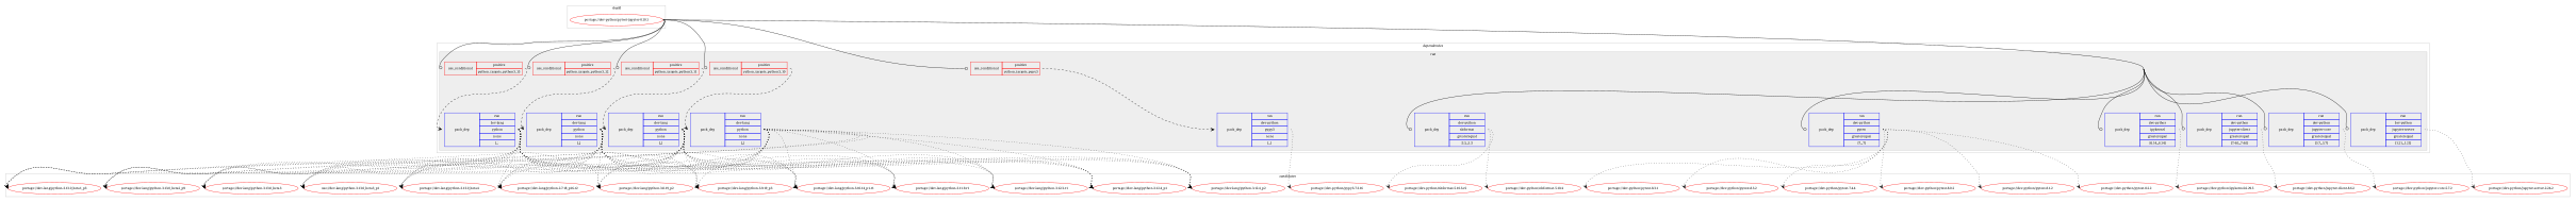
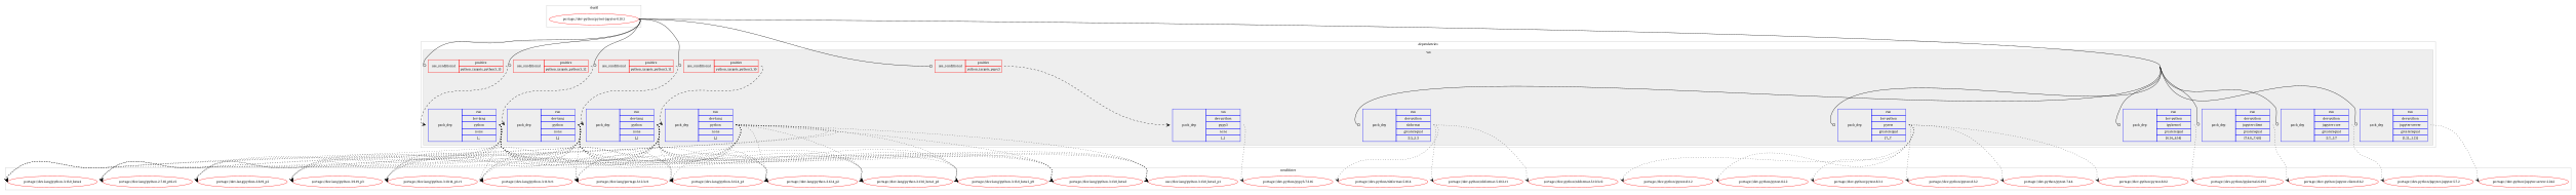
  digraph {
    compound=true
    concentrate=true
    fontname="Noto Serif"
    fontsize=10
    newrank=true
    rankdir=TB
    ranksep=1.5
    node [color=red fontname="Noto Serif" fontsize=10]
    edge [arrowhead=vee fontname="Noto Serif" headport=w style=dotted tailport=e weight=100]
    n1 [label="portage://dev-python/pytest-jupyter-0.10.1" width=4]
    n2 [color=blue label=<<TABLE BORDER="0" CELLBORDER="1" CELLSPACING="0" CELLPADDING="4" WIDTH="220"><TR><TD ROWSPAN="6" CELLPADDING="30">pack_dep</TD></TR><TR><TD WIDTH="110">run</TD></TR><TR><TD>dev-python</TD></TR><TR><TD>pypy3</TD></TR><TR><TD>none</TD></TR><TR><TD>[,,]</TD></TR></TABLE>> shape=none]
    n3 [label=<<TABLE BORDER="0" CELLBORDER="1" CELLSPACING="0" CELLPADDING="4"><TR><TD ROWSPAN="3" CELLPADDING="10">use_conditional</TD></TR><TR><TD>positive</TD></TR><TR><TD>python_targets_pypy3</TD></TR></TABLE>> shape=none]
    n4 [color=blue label=<<TABLE BORDER="0" CELLBORDER="1" CELLSPACING="0" CELLPADDING="4" WIDTH="220"><TR><TD ROWSPAN="6" CELLPADDING="30">pack_dep</TD></TR><TR><TD WIDTH="110">run</TD></TR><TR><TD>dev-lang</TD></TR><TR><TD>python</TD></TR><TR><TD>none</TD></TR><TR><TD>[,,]</TD></TR></TABLE>> shape=none]
    n5 [label=<<TABLE BORDER="0" CELLBORDER="1" CELLSPACING="0" CELLPADDING="4"><TR><TD ROWSPAN="3" CELLPADDING="10">use_conditional</TD></TR><TR><TD>positive</TD></TR><TR><TD>python_targets_python3_10</TD></TR></TABLE>> shape=none]
    n6 [color=blue label=<<TABLE BORDER="0" CELLBORDER="1" CELLSPACING="0" CELLPADDING="4" WIDTH="220"><TR><TD ROWSPAN="6" CELLPADDING="30">pack_dep</TD></TR><TR><TD WIDTH="110">run</TD></TR><TR><TD>dev-lang</TD></TR><TR><TD>python</TD></TR><TR><TD>none</TD></TR><TR><TD>[,,]</TD></TR></TABLE>> shape=none]
    n7 [label=<<TABLE BORDER="0" CELLBORDER="1" CELLSPACING="0" CELLPADDING="4"><TR><TD ROWSPAN="3" CELLPADDING="10">use_conditional</TD></TR><TR><TD>positive</TD></TR><TR><TD>python_targets_python3_11</TD></TR></TABLE>> shape=none]
    n8 [color=blue label=<<TABLE BORDER="0" CELLBORDER="1" CELLSPACING="0" CELLPADDING="4" WIDTH="220"><TR><TD ROWSPAN="6" CELLPADDING="30">pack_dep</TD></TR><TR><TD WIDTH="110">run</TD></TR><TR><TD>dev-lang</TD></TR><TR><TD>python</TD></TR><TR><TD>none</TD></TR><TR><TD>[,,]</TD></TR></TABLE>> shape=none]
    n9 [label=<<TABLE BORDER="0" CELLBORDER="1" CELLSPACING="0" CELLPADDING="4"><TR><TD ROWSPAN="3" CELLPADDING="10">use_conditional</TD></TR><TR><TD>positive</TD></TR><TR><TD>python_targets_python3_12</TD></TR></TABLE>> shape=none]
    n10 [color=blue label=<<TABLE BORDER="0" CELLBORDER="1" CELLSPACING="0" CELLPADDING="4" WIDTH="220"><TR><TD ROWSPAN="6" CELLPADDING="30">pack_dep</TD></TR><TR><TD WIDTH="110">run</TD></TR><TR><TD>dev-lang</TD></TR><TR><TD>python</TD></TR><TR><TD>none</TD></TR><TR><TD>[,,]</TD></TR></TABLE>> shape=none]
    n11 [label=<<TABLE BORDER="0" CELLBORDER="1" CELLSPACING="0" CELLPADDING="4"><TR><TD ROWSPAN="3" CELLPADDING="10">use_conditional</TD></TR><TR><TD>positive</TD></TR><TR><TD>python_targets_python3_13</TD></TR></TABLE>> shape=none]
    n12 [color=blue label=<<TABLE BORDER="0" CELLBORDER="1" CELLSPACING="0" CELLPADDING="4" WIDTH="220"><TR><TD ROWSPAN="6" CELLPADDING="30">pack_dep</TD></TR><TR><TD WIDTH="110">run</TD></TR><TR><TD>dev-python</TD></TR><TR><TD>ipykernel</TD></TR><TR><TD>greaterequal</TD></TR><TR><TD>[6.14,,,6.14]</TD></TR></TABLE>> shape=none]
    n13 [color=blue label=<<TABLE BORDER="0" CELLBORDER="1" CELLSPACING="0" CELLPADDING="4" WIDTH="220"><TR><TD ROWSPAN="6" CELLPADDING="30">pack_dep</TD></TR><TR><TD WIDTH="110">run</TD></TR><TR><TD>dev-python</TD></TR><TR><TD>jupyter-client</TD></TR><TR><TD>greaterequal</TD></TR><TR><TD>[7.4.0,,,7.4.0]</TD></TR></TABLE>> shape=none]
    n14 [color=blue label=<<TABLE BORDER="0" CELLBORDER="1" CELLSPACING="0" CELLPADDING="4" WIDTH="220"><TR><TD ROWSPAN="6" CELLPADDING="30">pack_dep</TD></TR><TR><TD WIDTH="110">run</TD></TR><TR><TD>dev-python</TD></TR><TR><TD>jupyter-core</TD></TR><TR><TD>greaterequal</TD></TR><TR><TD>[5.7,,,5.7]</TD></TR></TABLE>> shape=none]
    n15 [color=blue label=<<TABLE BORDER="0" CELLBORDER="1" CELLSPACING="0" CELLPADDING="4" WIDTH="220"><TR><TD ROWSPAN="6" CELLPADDING="30">pack_dep</TD></TR><TR><TD WIDTH="110">run</TD></TR><TR><TD>dev-python</TD></TR><TR><TD>jupyter-server</TD></TR><TR><TD>greaterequal</TD></TR><TR><TD>[1.21,,,1.21]</TD></TR></TABLE>> shape=none]
    n16 [color=blue label=<<TABLE BORDER="0" CELLBORDER="1" CELLSPACING="0" CELLPADDING="4" WIDTH="220"><TR><TD ROWSPAN="6" CELLPADDING="30">pack_dep</TD></TR><TR><TD WIDTH="110">run</TD></TR><TR><TD>dev-python</TD></TR><TR><TD>nbformat</TD></TR><TR><TD>greaterequal</TD></TR><TR><TD>[5.3,,,5.3]</TD></TR></TABLE>> shape=none]
    n17 [color=blue label=<<TABLE BORDER="0" CELLBORDER="1" CELLSPACING="0" CELLPADDING="4" WIDTH="220"><TR><TD ROWSPAN="6" CELLPADDING="30">pack_dep</TD></TR><TR><TD WIDTH="110">run</TD></TR><TR><TD>dev-python</TD></TR><TR><TD>pytest</TD></TR><TR><TD>greaterequal</TD></TR><TR><TD>[7,,,7]</TD></TR></TABLE>> shape=none]
    n18 [label="portage://dev-lang/python-3.13.0_beta4" width=4]
    n19 [label="use://dev-lang/python-3.13.0_beta3_p1" width=4]
    n20 [label="portage://dev-lang/python-3.13.0_beta3" width=4]
    n21 [label="portage://dev-lang/python-3.13.0_beta2_p9" width=4]
    n22 [label="portage://dev-lang/python-3.13.0_beta1_p3" width=4]
    n23 [label="portage://dev-lang/python-3.12.4_p2" width=4]
    n24 [label="portage://dev-lang/python-3.12.4_p1" width=4]
-   n25 [label="portage://dev-lang/python-3.12.3-r1" width=4]
+   n25 [label="portage://dev-lang/portage-3.12.3-r1" width=4]
    n26 [label="portage://dev-lang/python-3.11.9-r1" width=4]
    n27 [label="portage://dev-lang/python-3.10.14_p1-r1" width=4]
    n28 [label="portage://dev-lang/python-3.9.19_p3" width=4]
    n29 [label="portage://dev-lang/python-3.8.19_p2" width=4]
    n30 [label="portage://dev-lang/python-2.7.18_p16-r2" width=4]
    n31 [label="portage://dev-python/pypy3-7.3.16" width=4]
    n32 [label="portage://dev-python/ipykernel-6.29.5" width=4]
    n33 [label="portage://dev-python/jupyter-client-8.6.2" width=4]
-   n34 [label="portage://dev-python/jupyter-core-5.7.2" width=4]
+   n34 [label="portage://dev-python/jupyter-jupyter-5.7.2" width=4]
    n35 [label="portage://dev-python/jupyter-server-2.24.2" width=4]
    n36 [label="portage://dev-python/nbformat-5.10.4" width=4]
    n37 [label="portage://dev-python/nbformat-5.10.3-r2" width=4]
+   n38 [label="portage://dev-python/nbformat-5.10.3-r1" width=4]
    n39 [label="portage://dev-python/pytest-8.3.2" width=4]
    n40 [label="portage://dev-python/pytest-8.3.1" width=4]
    n41 [label="portage://dev-python/pytest-8.2.2" width=4]
    n42 [label="portage://dev-python/pytest-8.1.2" width=4]
    n43 [label="portage://dev-python/pytest-8.0.2" width=4]
    n44 [label="portage://dev-python/pytest-7.4.4" width=4]
    subgraph cluster_1 {
      color=gray
      label=<<i>ebuild</i>>
      n1
    }
    subgraph cluster_2 {
      color=gray
      label=<<i>dependencies</i>>
      subgraph cluster_3 {
        color=gray
        fillcolor="#eeeeee"
        label=<<i>compile</i>>
        style=filled
      }
      subgraph cluster_4 {
        color=gray
        fillcolor="#eeeeee"
        label=<<i>compile and run</i>>
        style=filled
      }
      subgraph cluster_5 {
        color=gray
        fillcolor="#eeeeee"
        label=<<i>run</i>>
        style=filled
        subgraph sub_6 {
          color=gray
          fillcolor="#eeeeee"
          label=<<i>run</i>>
          style=filled
          n3
          subgraph sub_7 {
            color=gray
            fillcolor="#eeeeee"
            label=<<i>run</i>>
            style=filled
            n2
          }
        }
        subgraph sub_8 {
          color=gray
          fillcolor="#eeeeee"
          label=<<i>run</i>>
          style=filled
          n5
          subgraph sub_9 {
            color=gray
            fillcolor="#eeeeee"
            label=<<i>run</i>>
            style=filled
            n4
          }
        }
        subgraph sub_10 {
          color=gray
          fillcolor="#eeeeee"
          label=<<i>run</i>>
          style=filled
          n7
          subgraph sub_11 {
            color=gray
            fillcolor="#eeeeee"
            label=<<i>run</i>>
            style=filled
            n6
          }
        }
        subgraph sub_12 {
          color=gray
          fillcolor="#eeeeee"
          label=<<i>run</i>>
          style=filled
          n9
          subgraph sub_13 {
            color=gray
            fillcolor="#eeeeee"
            label=<<i>run</i>>
            style=filled
            n8
          }
        }
        subgraph sub_14 {
          color=gray
          fillcolor="#eeeeee"
          label=<<i>run</i>>
          style=filled
          n11
          subgraph sub_15 {
            color=gray
            fillcolor="#eeeeee"
            label=<<i>run</i>>
            style=filled
            n10
          }
        }
        subgraph sub_16 {
          color=gray
          fillcolor="#eeeeee"
          label=<<i>run</i>>
          style=filled
          n12
        }
        subgraph sub_17 {
          color=gray
          fillcolor="#eeeeee"
          label=<<i>run</i>>
          style=filled
          n13
        }
        subgraph sub_18 {
          color=gray
          fillcolor="#eeeeee"
          label=<<i>run</i>>
          style=filled
          n14
        }
        subgraph sub_19 {
          color=gray
          fillcolor="#eeeeee"
          label=<<i>run</i>>
          style=filled
          n15
        }
        subgraph sub_20 {
          color=gray
          fillcolor="#eeeeee"
          label=<<i>run</i>>
          style=filled
          n16
        }
        subgraph sub_21 {
          color=gray
          fillcolor="#eeeeee"
          label=<<i>run</i>>
          style=filled
          n17
        }
      }
    }
    subgraph cluster_22 {
      color=gray
      label=<<i>candidates</i>>
      rank=same
      subgraph sub_23 {
        color=black
        label=<<i>candidates</i>>
        nodesep=1
        rank=same
        n18
        n19
        n20
        n21
        n22
        n23
        n24
        n25
        n26
        n27
        n28
        n29
        n30
      }
      subgraph sub_24 {
        color=black
        label=<<i>candidates</i>>
        nodesep=1
        rank=same
        n31
      }
      subgraph sub_25 {
        color=black
        label=<<i>candidates</i>>
        nodesep=1
        rank=same
        n18
        n19
        n20
        n21
        n22
        n23
        n24
        n25
        n26
        n27
        n28
        n29
        n30
      }
      subgraph sub_26 {
        color=black
        label=<<i>candidates</i>>
        nodesep=1
        rank=same
        n18
        n19
        n20
        n21
        n22
        n23
        n24
        n25
        n26
        n27
        n28
        n29
        n30
      }
      subgraph sub_27 {
        color=black
        label=<<i>candidates</i>>
        nodesep=1
        rank=same
        n18
        n19
        n20
        n21
        n22
        n23
        n24
        n25
        n26
        n27
        n28
        n29
        n30
      }
      subgraph sub_28 {
        color=black
        label=<<i>candidates</i>>
        nodesep=1
        rank=same
        n32
      }
      subgraph sub_29 {
        color=black
        label=<<i>candidates</i>>
        nodesep=1
        rank=same
        n33
      }
      subgraph sub_30 {
        color=black
        label=<<i>candidates</i>>
        nodesep=1
        rank=same
        n34
      }
      subgraph sub_31 {
        color=black
        label=<<i>candidates</i>>
        nodesep=1
        rank=same
        n35
      }
      subgraph sub_32 {
        color=black
        label=<<i>candidates</i>>
        nodesep=1
        rank=same
        n36
        n37
+       n38
      }
      subgraph sub_33 {
        color=black
        label=<<i>candidates</i>>
        nodesep=1
        rank=same
        n39
        n40
        n41
        n42
        n43
        n44
      }
    }
    n1 -> n3 [arrowhead=odot style=solid weight=20]
    n1 -> n5 [arrowhead=odot style=solid weight=20]
    n1 -> n7 [arrowhead=odot style=solid weight=20]
    n1 -> n9 [arrowhead=odot style=solid weight=20]
    n1 -> n11 [arrowhead=odot style=solid weight=20]
    n1 -> n12 [arrowhead=odot style=solid weight=20]
    n1 -> n13 [arrowhead=odot style=solid weight=20]
    n1 -> n14 [arrowhead=odot style=solid weight=20]
    n1 -> n15 [arrowhead=odot style=solid weight=20]
    n1 -> n16 [arrowhead=odot style=solid weight=20]
    n1 -> n17 [arrowhead=odot style=solid weight=20]
    n2 -> n31
    n3 -> n2 [style=dashed weight=20]
    n4 -> n18
    n4 -> n19
    n4 -> n20
    n4 -> n21
    n4 -> n22
    n4 -> n23
    n4 -> n24
    n4 -> n25
    n4 -> n26
    n4 -> n27
    n4 -> n28
    n4 -> n29
    n4 -> n30
    n5 -> n4 [style=dashed weight=20]
    n6 -> n18
    n6 -> n19
    n6 -> n20
    n6 -> n21
    n6 -> n22
    n6 -> n23
    n6 -> n24
    n6 -> n25
    n6 -> n26
    n6 -> n27
    n6 -> n28
    n6 -> n29
    n6 -> n30
    n7 -> n6 [style=dashed weight=20]
    n8 -> n18
    n8 -> n19
    n8 -> n20
    n8 -> n21
    n8 -> n22
    n8 -> n23
    n8 -> n24
    n8 -> n25
    n8 -> n26
    n8 -> n27
    n8 -> n28
    n8 -> n29
    n8 -> n30
    n9 -> n8 [style=dashed weight=20]
    n10 -> n18
    n10 -> n19
    n10 -> n20
    n10 -> n21
    n10 -> n22
    n10 -> n23
    n10 -> n24
    n10 -> n25
    n10 -> n26
    n10 -> n27
    n10 -> n28
    n10 -> n29
    n10 -> n30
    n11 -> n10 [style=dashed weight=20]
    n12 -> n32
    n13 -> n33
    n14 -> n34
    n15 -> n35
    n16 -> n36
    n16 -> n37
+   n16 -> n38
    n17 -> n39
    n17 -> n40
    n17 -> n41
    n17 -> n42
    n17 -> n43
    n17 -> n44
  }
